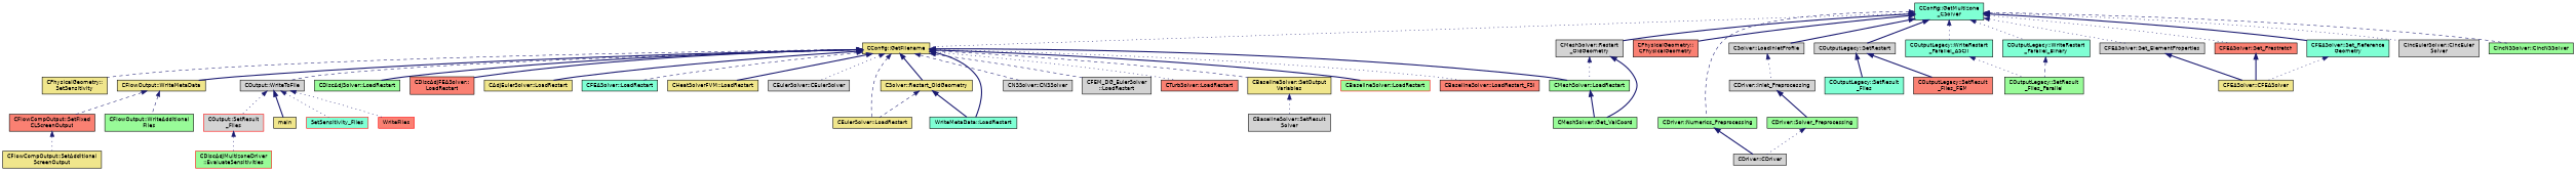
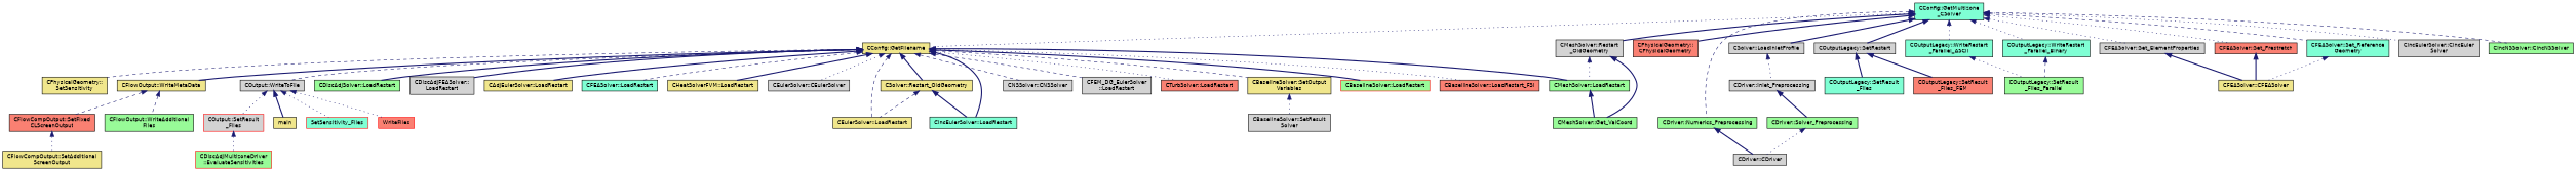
  digraph {
    rankdir=TB
    node [color=black fillcolor=lightgrey fontname=Helvetica fontsize=10 shape=record style=filled]
    edge [color=midnightblue dir=back fontname=Helvetica fontsize=10 labelfontname=Helvetica labelfontsize=10 style=bold]
    n1 [fillcolor=aquamarine fontcolor=black height=0.2 label="CConfig::GetMultizone\l_CSolver" width=0.4]
    n2 [fillcolor=khaki height=0.2 label="CConfig::GetFilename" width=0.4]
    n3 [fillcolor=salmon height=0.2 label="CPhysicalGeometry::\lCPhysicalGeometry" width=0.4]
    n4 [fillcolor=palegreen height=0.2 label="CDriver::Numerics_Preprocessing" width=0.4]
    n5 [height=0.2 label="COutputLegacy::SetRestart" width=0.4]
    n6 [fillcolor=aquamarine height=0.2 label="COutputLegacy::WriteRestart\l_Parallel_ASCII" width=0.4]
    n7 [fillcolor=aquamarine height=0.2 label="COutputLegacy::WriteRestart\l_Parallel_Binary" width=0.4]
    n8 [height=0.2 label="CFEASolver::Set_ElementProperties" width=0.4]
    n9 [fillcolor=salmon height=0.2 label="CFEASolver::Set_Prestretch" width=0.4]
    n10 [fillcolor=aquamarine height=0.2 label="CFEASolver::Set_Reference\lGeometry" width=0.4]
    n11 [height=0.2 label="CIncEulerSolver::CIncEuler\lSolver" width=0.4]
    n12 [fillcolor=palegreen height=0.2 label="CIncNSSolver::CIncNSSolver" width=0.4]
    n13 [height=0.2 label="CSolver::LoadInletProfile" width=0.4]
    n14 [height=0.2 label="CMeshSolver::Restart\l_OldGeometry" width=0.4]
    n15 [fillcolor=khaki height=0.2 label="CPhysicalGeometry::\lSetSensitivity" width=0.4]
    n16 [fillcolor=khaki height=0.2 label="CFlowOutput::WriteMetaData" width=0.4]
    n17 [height=0.2 label="COutput::WriteToFile" width=0.4]
    n18 [fillcolor=palegreen height=0.2 label="CDiscAdjSolver::LoadRestart" width=0.4]
-   n19 [fillcolor=salmon height=0.2 label="CDiscAdjFEASolver::\lLoadRestart" width=0.4]
+   n19 [height=0.2 label="CDiscAdjFEASolver::\lLoadRestart" width=0.4]
    n20 [fillcolor=khaki height=0.2 label="CAdjEulerSolver::LoadRestart" width=0.4]
    n21 [fillcolor=aquamarine height=0.2 label="CFEASolver::LoadRestart" width=0.4]
    n22 [fillcolor=khaki height=0.2 label="CHeatSolverFVM::LoadRestart" width=0.4]
    n23 [height=0.2 label="CEulerSolver::CEulerSolver" width=0.4]
    n24 [fillcolor=khaki height=0.2 label="CEulerSolver::LoadRestart" width=0.4]
    n25 [height=0.2 label="CNSSolver::CNSSolver" width=0.4]
    n26 [height=0.2 label="CFEM_DG_EulerSolver\l::LoadRestart" width=0.4]
-   n27 [fillcolor=aquamarine height=0.2 label="WriteMetaData::LoadRestart" width=0.4]
+   n27 [fillcolor=aquamarine height=0.2 label="CIncEulerSolver::LoadRestart" width=0.4]
    n28 [fillcolor=salmon height=0.2 label="CTurbSolver::LoadRestart" width=0.4]
    n29 [fillcolor=khaki height=0.2 label="CSolver::Restart_OldGeometry" width=0.4]
    n30 [fillcolor=khaki height=0.2 label="CBaselineSolver::SetOutput\lVariables" width=0.4]
    n31 [color=red fillcolor=palegreen height=0.2 label="CBaselineSolver::LoadRestart" width=0.4]
    n32 [fillcolor=salmon height=0.2 label="CBaselineSolver::LoadRestart_FSI" width=0.4]
    n33 [fillcolor=palegreen height=0.2 label="CMeshSolver::LoadRestart" width=0.4]
    n34 [height=0.2 label="CDriver::CDriver" width=0.4]
    n35 [fillcolor=aquamarine height=0.2 label="COutputLegacy::SetResult\l_Files" width=0.4]
    n36 [fillcolor=salmon height=0.2 label="COutputLegacy::SetResult\l_Files_FEM" width=0.4]
    n37 [fillcolor=palegreen height=0.2 label="COutputLegacy::SetResult\l_Files_Parallel" width=0.4]
    n38 [fillcolor=khaki height=0.2 label="CFEASolver::CFEASolver" width=0.4]
    n39 [height=0.2 label="CDriver::Inlet_Preprocessing" width=0.4]
    n40 [fillcolor=palegreen height=0.2 label="CMeshSolver::Get_ValCoord" width=0.4]
    n41 [fillcolor=salmon height=0.2 label="CFlowCompOutput::SetFixed\lCLScreenOutput" width=0.4]
    n42 [fillcolor=palegreen height=0.2 label="CFlowOutput::WriteAdditional\lFiles" width=0.4]
    n43 [color=red height=0.2 label="COutput::SetResult\l_Files" width=0.4]
    n44 [fillcolor=khaki height=0.2 label=main width=0.4]
    n45 [color=red fillcolor=aquamarine height=0.2 label=SetSensitivity_Files width=0.4]
    n46 [color=red fillcolor=salmon height=0.2 label=WriteFiles width=0.4]
    n47 [height=0.2 label="CBaselineSolver::SetResult\lSolver" width=0.4]
    n48 [fillcolor=khaki height=0.2 label="CFlowCompOutput::SetAdditional\lScreenOutput" width=0.4]
    n49 [color=red fillcolor=palegreen height=0.2 label="CDiscAdjMultizoneDriver\l::EvaluateSensitivities" width=0.4]
    n50 [fillcolor=palegreen height=0.2 label="CDriver::Solver_Preprocessing" width=0.4]
    n1 -> n2 [style=dotted]
    n1 -> n3
    n1 -> n4 [style=dashed]
    n1 -> n5
    n1 -> n6 [style=dotted]
    n1 -> n7 [style=dotted]
    n1 -> n8 [style=dotted]
    n1 -> n9 [style=dotted]
-   n1 -> n10
+   n1 -> n10 [style=dashed]
    n1 -> n11 [style=dotted]
    n1 -> n12 [style=dashed]
    n1 -> n13
    n1 -> n14
    n2 -> n15 [style=dashed]
    n2 -> n16
    n2 -> n17 [style=dashed]
    n2 -> n18
    n2 -> n19
    n2 -> n20
    n2 -> n21 [style=dashed]
    n2 -> n22
    n2 -> n23 [style=dotted]
    n2 -> n24 [style=dashed]
    n2 -> n25 [style=dashed]
    n2 -> n26 [style=dashed]
    n2 -> n27
    n2 -> n28 [style=dotted]
    n2 -> n29
    n2 -> n30 [style=dashed]
    n2 -> n31
    n2 -> n32 [style=dotted]
    n2 -> n33
    n4 -> n34
    n5 -> n35
    n5 -> n36
    n6 -> n37 [style=dotted]
    n7 -> n37 [style=dashed]
    n8 -> n38
    n9 -> n38
    n10 -> n38 [style=dotted]
    n13 -> n39 [style=dotted]
    n14 -> n33 [style=dotted]
    n14 -> n40
    n16 -> n41 [style=dashed]
    n16 -> n42 [style=dashed]
    n17 -> n43 [style=dotted]
    n17 -> n44
    n17 -> n45 [style=dotted]
    n17 -> n46 [style=dotted]
    n29 -> n24 [style=dashed]
    n29 -> n27
    n30 -> n47 [style=dotted]
    n33 -> n40
    n39 -> n50
    n41 -> n48 [style=dotted]
    n43 -> n49 [style=dotted]
    n50 -> n34 [style=dotted]
  }
